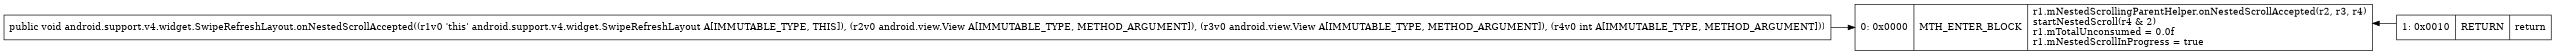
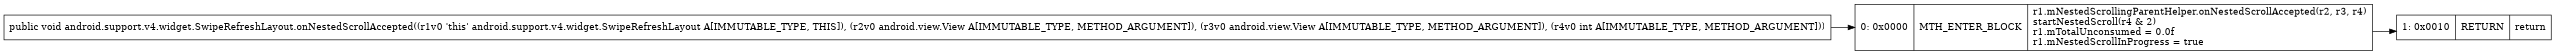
  digraph {
    rankdir=LR
    node [shape=record]
    n1 [label="{0\:\ 0x0000|MTH_ENTER_BLOCK\l|r1.mNestedScrollingParentHelper.onNestedScrollAccepted(r2, r3, r4)\lstartNestedScroll(r4 & 2)\lr1.mTotalUnconsumed = 0.0f\lr1.mNestedScrollInProgress = true\l}"]
    n2 [label="{1\:\ 0x0010|RETURN\l|return\l}"]
    n3 [label="{public void android.support.v4.widget.SwipeRefreshLayout.onNestedScrollAccepted((r1v0 'this' android.support.v4.widget.SwipeRefreshLayout A[IMMUTABLE_TYPE, THIS]), (r2v0 android.view.View A[IMMUTABLE_TYPE, METHOD_ARGUMENT]), (r3v0 android.view.View A[IMMUTABLE_TYPE, METHOD_ARGUMENT]), (r4v0 int A[IMMUTABLE_TYPE, METHOD_ARGUMENT])) }"]
-   n2 -> n1
+   n1 -> n2
    n3 -> n1
  }
